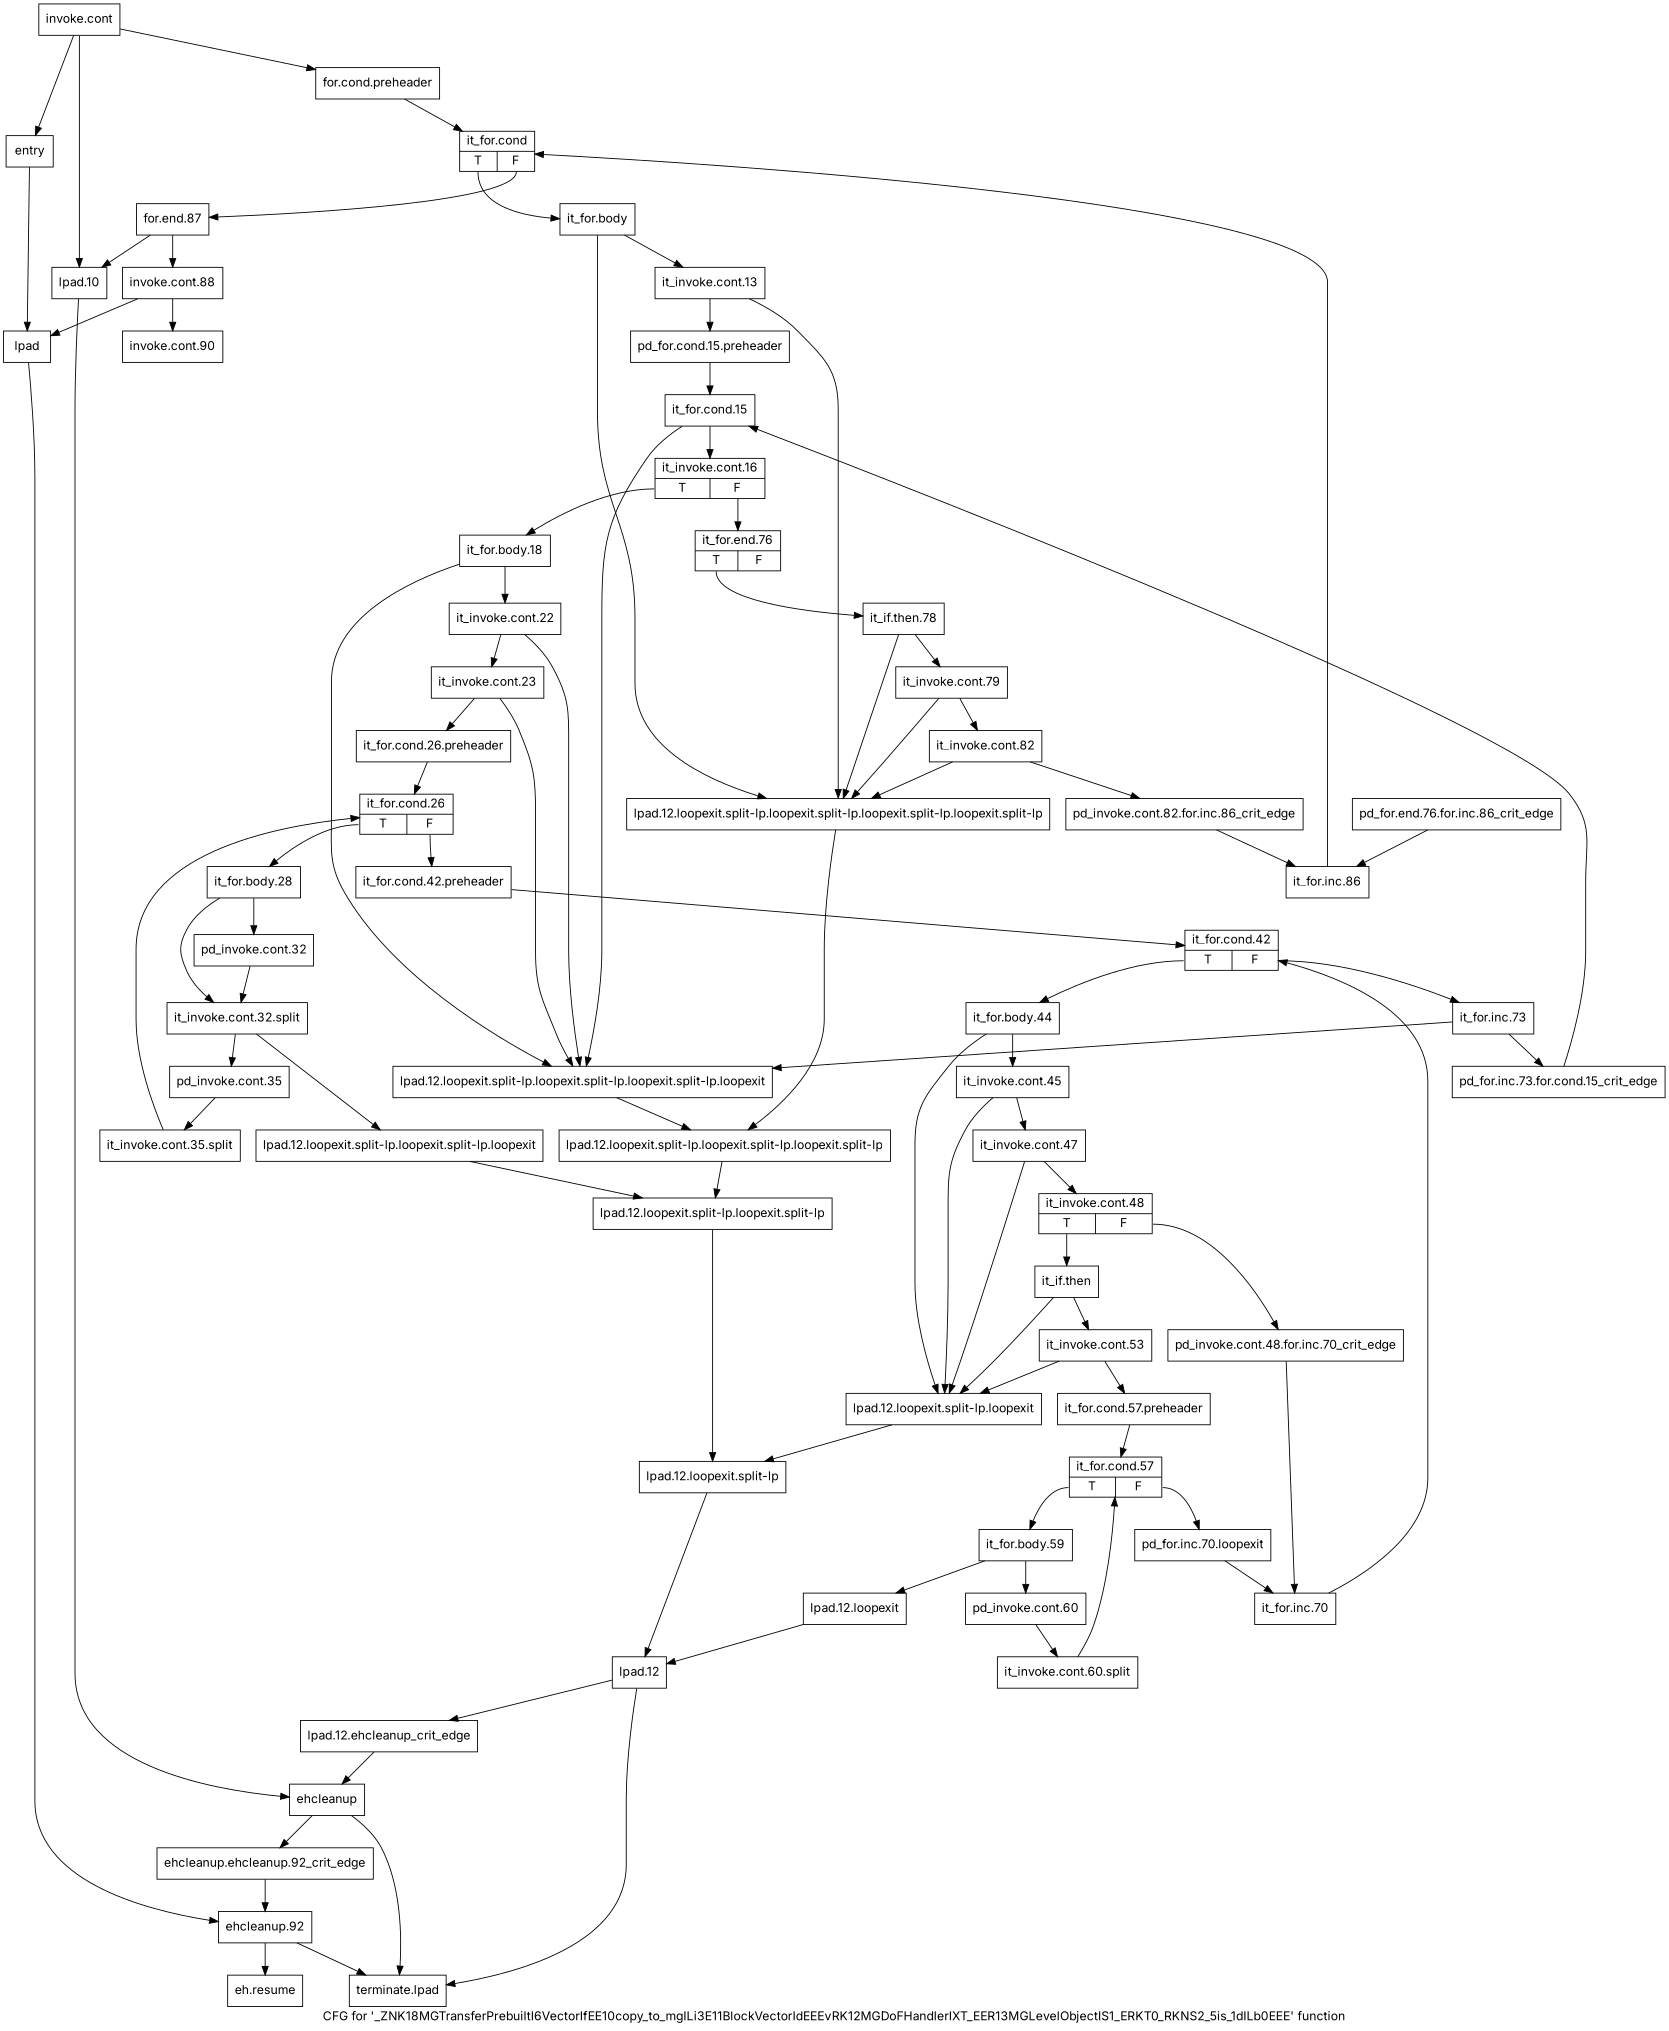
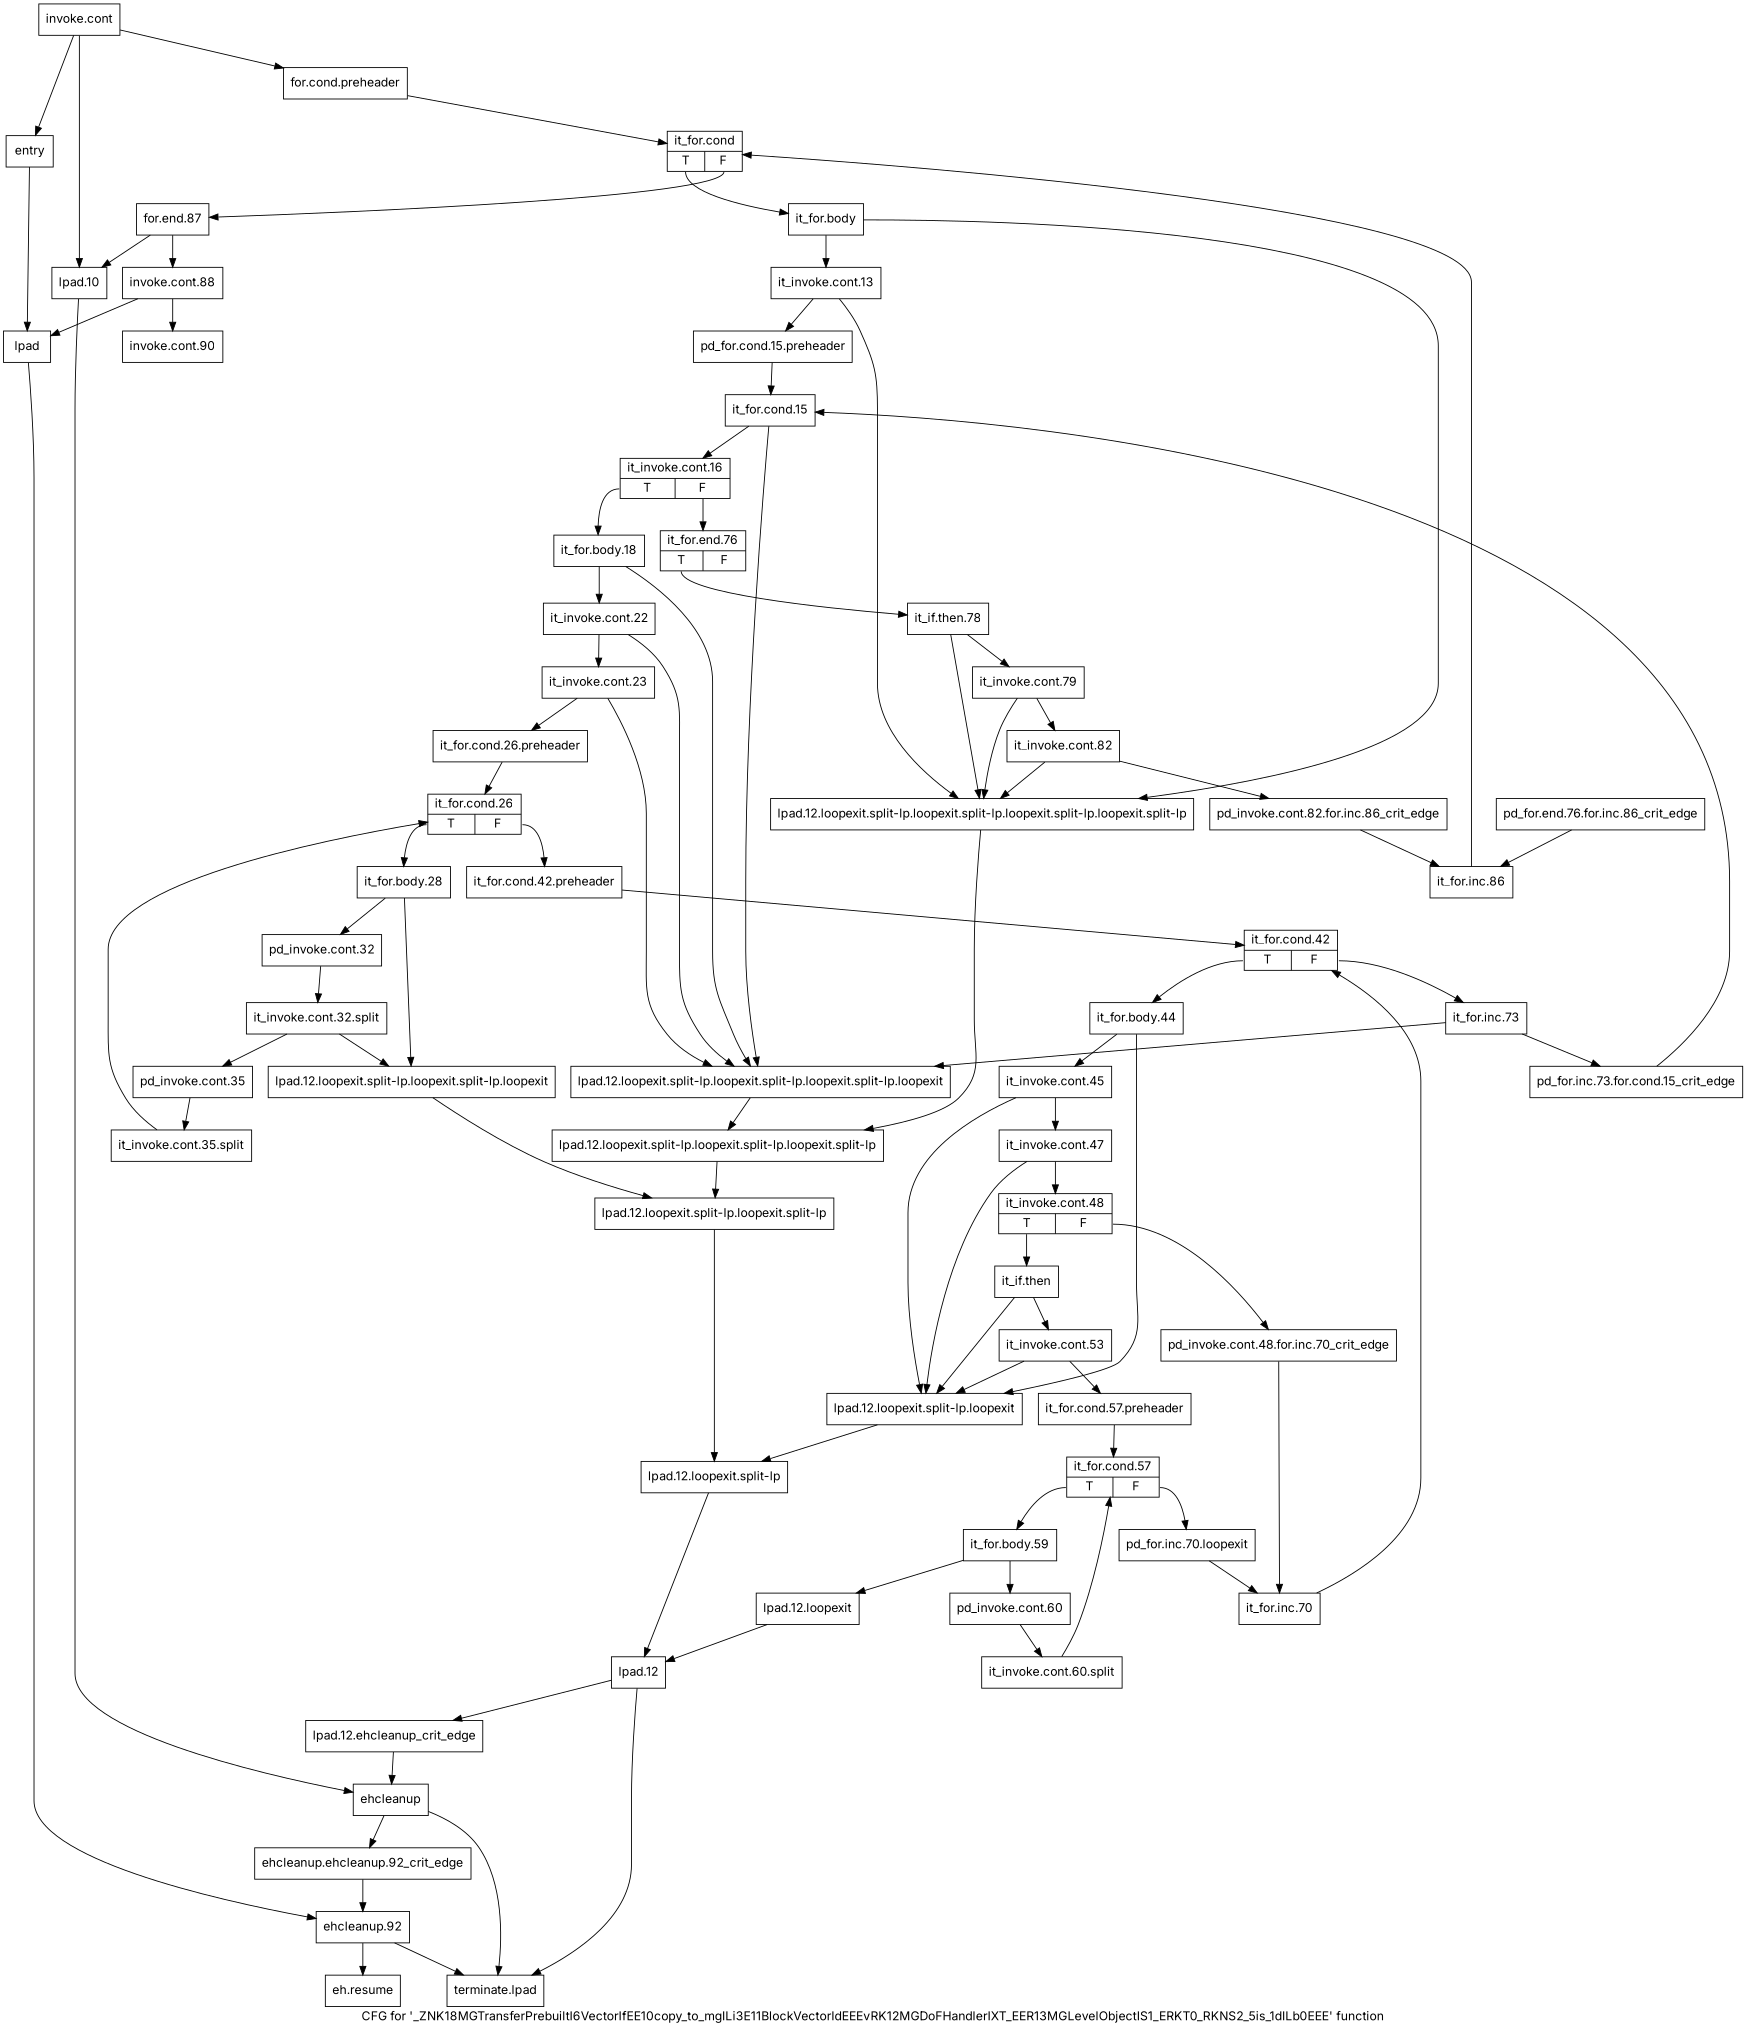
  digraph {
    fontname=Inter
    label="CFG for '_ZNK18MGTransferPrebuiltI6VectorIfEE10copy_to_mgILi3E11BlockVectorIdEEEvRK12MGDoFHandlerIXT_EER13MGLevelObjectIS1_ERKT0_RKNS2_5is_1dILb0EEE' function"
    node [fontname=Inter shape=record]
    edge [fontname=Inter]
    n1 [label="{entry}"]
    n2 [label="{lpad}"]
    n3 [label="{invoke.cont}"]
    n4 [label="{for.cond.preheader}"]
    n5 [label="{lpad.10}"]
    n6 [label="{ehcleanup.92}"]
    n7 [label="{it_for.cond|{<s0>T|<s1>F}}"]
    n8 [label="{ehcleanup}"]
    n9 [label="{terminate.lpad}"]
    n10 [label="{eh.resume}"]
    n11 [label="{it_for.body}"]
    n12 [label="{for.end.87}"]
    n13 [label="{ehcleanup.ehcleanup.92_crit_edge}"]
    n14 [label="{it_invoke.cont.13}"]
    n15 [label="{lpad.12.loopexit.split-lp.loopexit.split-lp.loopexit.split-lp.loopexit.split-lp}"]
    n16 [label="{invoke.cont.88}"]
    n17 [label="{pd_for.cond.15.preheader}"]
    n18 [label="{lpad.12.loopexit.split-lp.loopexit.split-lp.loopexit.split-lp}"]
    n19 [label="{invoke.cont.90}"]
    n20 [label="{it_for.cond.15}"]
    n21 [label="{lpad.12.loopexit.split-lp.loopexit.split-lp}"]
    n22 [label="{it_invoke.cont.16|{<s0>T|<s1>F}}"]
    n23 [label="{lpad.12.loopexit.split-lp.loopexit.split-lp.loopexit.split-lp.loopexit}"]
    n24 [label="{it_for.body.18}"]
    n25 [label="{it_for.end.76|{<s0>T|<s1>F}}"]
    n26 [label="{it_invoke.cont.22}"]
    n27 [label="{it_if.then.78}"]
    n28 [label="{it_invoke.cont.23}"]
    n29 [label="{it_invoke.cont.79}"]
    n30 [label="{pd_for.end.76.for.inc.86_crit_edge}"]
    n31 [label="{it_for.inc.86}"]
    n32 [label="{it_for.cond.26.preheader}"]
    n33 [label="{it_for.cond.26|{<s0>T|<s1>F}}"]
    n34 [label="{it_for.body.28}"]
    n35 [label="{it_for.cond.42.preheader}"]
    n36 [label="{pd_invoke.cont.32}"]
    n37 [label="{lpad.12.loopexit.split-lp.loopexit.split-lp.loopexit}"]
    n38 [label="{it_for.cond.42|{<s0>T|<s1>F}}"]
    n39 [label="{it_invoke.cont.32.split}"]
    n40 [label="{it_for.body.44}"]
    n41 [label="{it_for.inc.73}"]
    n42 [label="{lpad.12.loopexit.split-lp.loopexit}"]
    n43 [label="{it_invoke.cont.45}"]
    n44 [label="{pd_for.inc.73.for.cond.15_crit_edge}"]
    n45 [label="{pd_invoke.cont.35}"]
    n46 [label="{lpad.12.loopexit.split-lp}"]
    n47 [label="{it_invoke.cont.35.split}"]
    n48 [label="{lpad.12.loopexit}"]
    n49 [label="{lpad.12}"]
    n50 [label="{lpad.12.ehcleanup_crit_edge}"]
    n51 [label="{it_invoke.cont.47}"]
    n52 [label="{it_invoke.cont.48|{<s0>T|<s1>F}}"]
    n53 [label="{it_if.then}"]
    n54 [label="{pd_invoke.cont.48.for.inc.70_crit_edge}"]
    n55 [label="{it_invoke.cont.53}"]
    n56 [label="{it_for.inc.70}"]
    n57 [label="{it_for.cond.57.preheader}"]
    n58 [label="{it_for.cond.57|{<s0>T|<s1>F}}"]
    n59 [label="{it_for.body.59}"]
    n60 [label="{pd_for.inc.70.loopexit}"]
    n61 [label="{pd_invoke.cont.60}"]
    n62 [label="{it_invoke.cont.60.split}"]
    n63 [label="{it_invoke.cont.82}"]
    n64 [label="{pd_invoke.cont.82.for.inc.86_crit_edge}"]
    n1 -> n2
    n2 -> n6
    n3 -> n1
    n3 -> n4
    n3 -> n5
    n4 -> n7
    n5 -> n8
    n6 -> n9
    n6 -> n10
    n7 -> n11 [tailport=s0]
    n7 -> n12 [tailport=s1]
    n8 -> n9
    n8 -> n13
    n11 -> n14
    n11 -> n15
    n12 -> n5
    n12 -> n16
    n13 -> n6
    n14 -> n15
    n14 -> n17
    n15 -> n18
    n16 -> n2
    n16 -> n19
    n17 -> n20
    n18 -> n21
    n20 -> n22
    n20 -> n23
    n21 -> n46
    n22 -> n24 [tailport=s0]
    n22 -> n25 [tailport=s1]
    n23 -> n18
    n24 -> n23
    n24 -> n26
    n25 -> n27 [tailport=s0]
    n26 -> n23
    n26 -> n28
    n27 -> n15
    n27 -> n29
    n28 -> n23
    n28 -> n32
    n29 -> n15
    n29 -> n63
    n30 -> n31
    n31 -> n7
    n32 -> n33
    n33 -> n34 [tailport=s0]
    n33 -> n35 [tailport=s1]
    n34 -> n36
-   n34 -> n39
+   n34 -> n37
    n35 -> n38
    n36 -> n39
    n37 -> n21
    n38 -> n40 [tailport=s0]
    n38 -> n41 [tailport=s1]
    n39 -> n37
    n39 -> n45
    n40 -> n42
    n40 -> n43
    n41 -> n23
    n41 -> n44
    n42 -> n46
    n43 -> n42
    n43 -> n51
    n44 -> n20
    n45 -> n47
    n46 -> n49
    n47 -> n33
    n48 -> n49
    n49 -> n9
    n49 -> n50
    n50 -> n8
    n51 -> n42
    n51 -> n52
    n52 -> n53 [tailport=s0]
    n52 -> n54 [tailport=s1]
    n53 -> n42
    n53 -> n55
    n54 -> n56
    n55 -> n42
    n55 -> n57
    n56 -> n38
    n57 -> n58
    n58 -> n59 [tailport=s0]
    n58 -> n60 [tailport=s1]
    n59 -> n48
    n59 -> n61
    n60 -> n56
    n61 -> n62
    n62 -> n58
    n63 -> n15
    n63 -> n64
    n64 -> n31
  }
